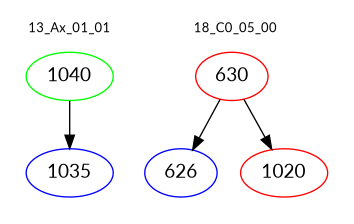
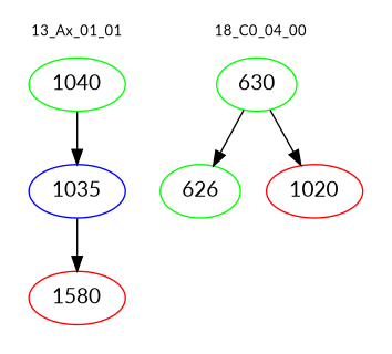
  digraph {
    fontname=Lato
    node [color=green fontname=Lato]
    edge [color=black fontname=Lato]
    n1 [label=1040]
    n2 [color=blue label=1035]
-   n4 [color=red label=630]
-   n5 [color=blue label=626]
+   n3 [color=red label=1580]
+   n4 [label=630]
+   n5 [label=626]
    n6 [color=red label=1020]
    subgraph cluster_1 {
      color=white
      fontsize=10
      label="13_Ax_01_01"
      n1
      n2
+     n3
    }
    subgraph cluster_2 {
      color=white
      fontsize=10
-     label="18_C0_05_00"
+     label="18_C0_04_00"
      n4
      n5
      n6
    }
    n1 -> n2
+   n2 -> n3
    n4 -> n5
    n4 -> n6
  }
